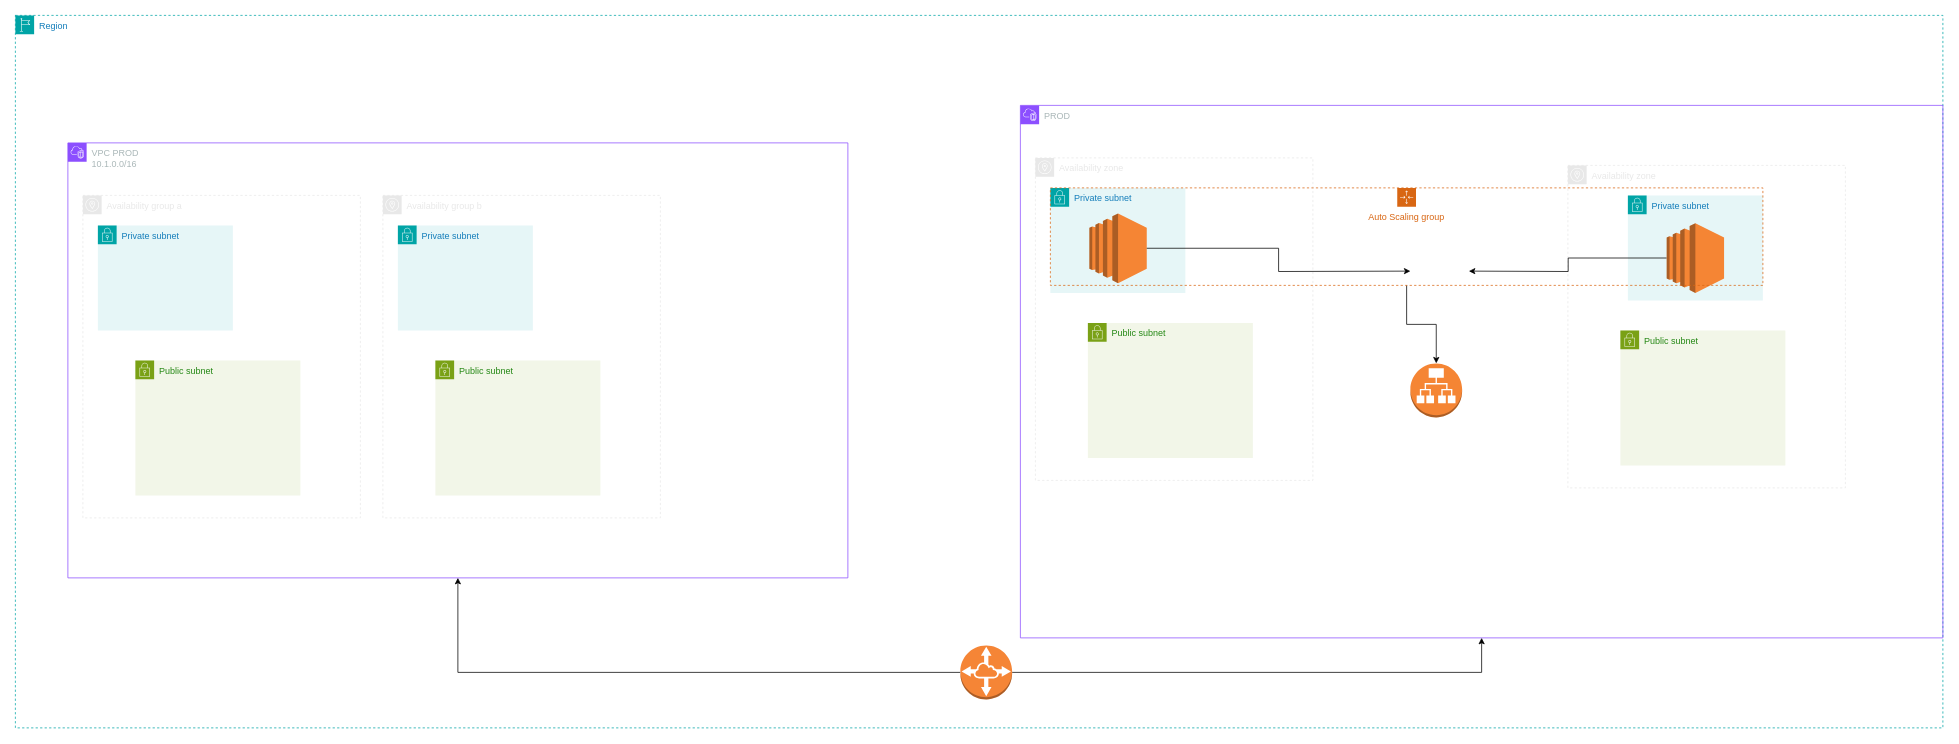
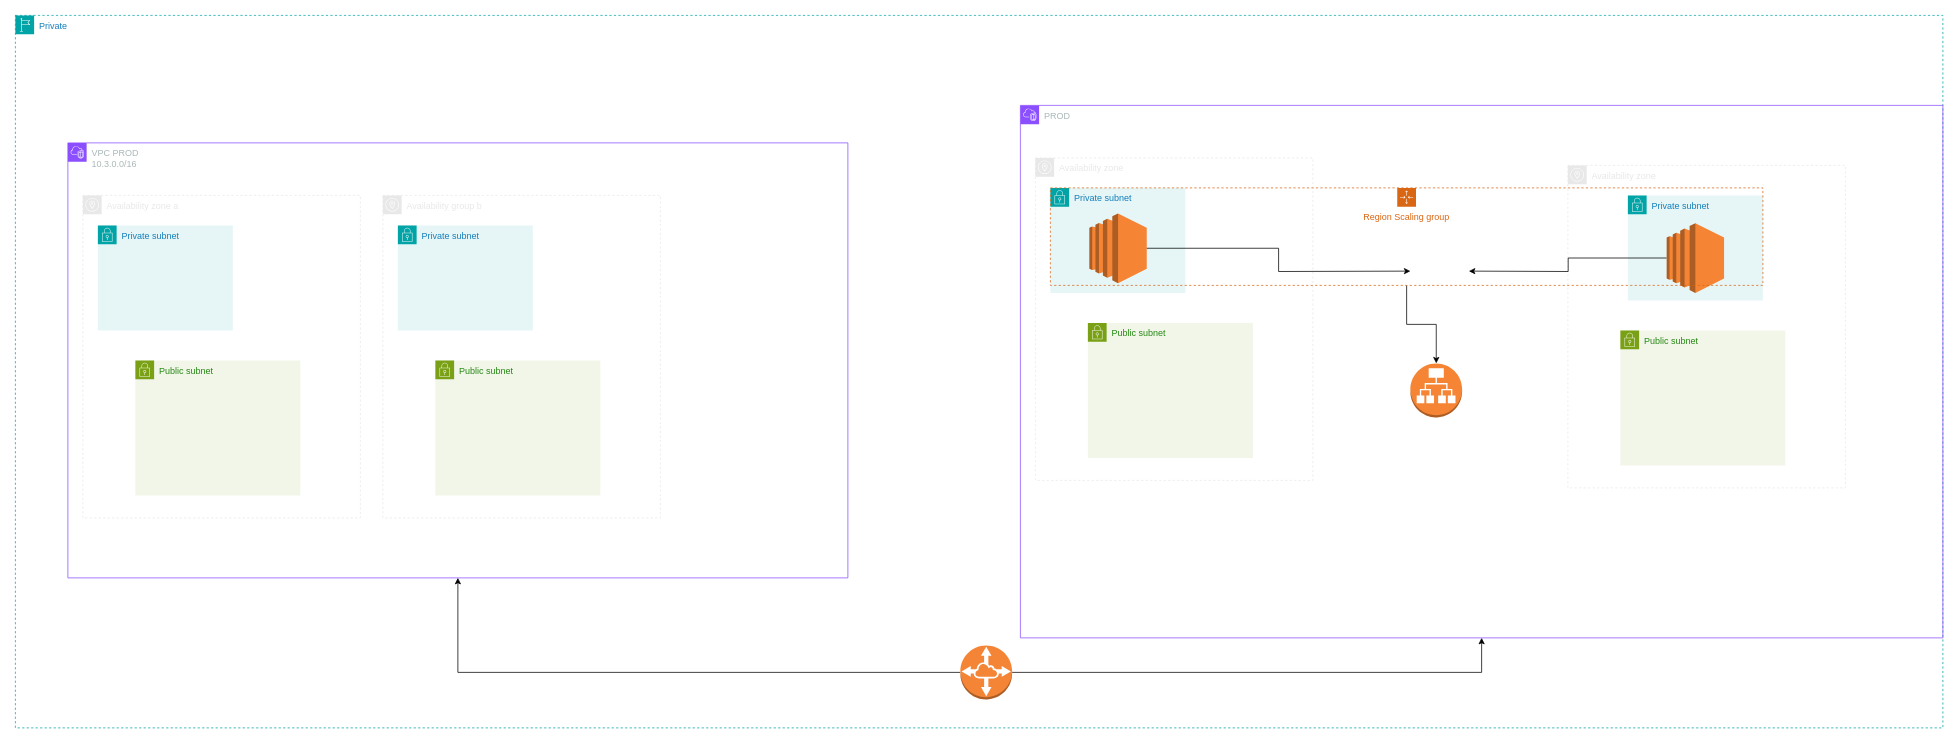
  <mxCell id="0" />
  <mxCell id="1" parent="0" />
- <mxCell id="2" value="Region" style="points=[[0,0],[0.25,0],[0.5,0],[0.75,0],[1,0],[1,0.25],[1,0.5],[1,0.75],[1,1],[0.75,1],[0.5,1],[0.25,1],[0,1],[0,0.75],[0,0.5],[0,0.25]];outlineConnect=0;gradientColor=none;html=1;whiteSpace=wrap;fontSize=12;fontStyle=0;container=1;pointerEvents=0;collapsible=0;recursiveResize=0;shape=mxgraph.aws4.group;grIcon=mxgraph.aws4.group_region;strokeColor=#00A4A6;fillColor=none;verticalAlign=top;align=left;spacingLeft=30;fontColor=#147EBA;dashed=1;" vertex="1" parent="1"><mxGeometry x="20" y="20" width="2570" height="950" as="geometry" /></mxCell>
- <mxCell id="3" value="VPC PROD&amp;nbsp;&lt;div&gt;10.1.0.0/16&lt;br&gt;&lt;/div&gt;" style="points=[[0,0],[0.25,0],[0.5,0],[0.75,0],[1,0],[1,0.25],[1,0.5],[1,0.75],[1,1],[0.75,1],[0.5,1],[0.25,1],[0,1],[0,0.75],[0,0.5],[0,0.25]];outlineConnect=0;gradientColor=none;html=1;whiteSpace=wrap;fontSize=12;fontStyle=0;container=1;pointerEvents=0;collapsible=0;recursiveResize=0;shape=mxgraph.aws4.group;grIcon=mxgraph.aws4.group_vpc2;strokeColor=#8C4FFF;fillColor=none;verticalAlign=top;align=left;spacingLeft=30;fontColor=#AAB7B8;dashed=0;" vertex="1" parent="2"><mxGeometry x="70" y="170" width="1040" height="580" as="geometry" /></mxCell>
- <mxCell id="4" value="Availability group a" style="sketch=0;outlineConnect=0;gradientColor=none;html=1;whiteSpace=wrap;fontSize=12;fontStyle=0;shape=mxgraph.aws4.group;grIcon=mxgraph.aws4.group_availability_zone;strokeColor=#E8E8E8;fillColor=none;verticalAlign=top;align=left;spacingLeft=30;fontColor=#E8E8E8;dashed=1;" vertex="1" parent="3"><mxGeometry x="20" y="70" width="370" height="430" as="geometry" /></mxCell>
+ <mxCell id="2" value="Private" style="points=[[0,0],[0.25,0],[0.5,0],[0.75,0],[1,0],[1,0.25],[1,0.5],[1,0.75],[1,1],[0.75,1],[0.5,1],[0.25,1],[0,1],[0,0.75],[0,0.5],[0,0.25]];outlineConnect=0;gradientColor=none;html=1;whiteSpace=wrap;fontSize=12;fontStyle=0;container=1;pointerEvents=0;collapsible=0;recursiveResize=0;shape=mxgraph.aws4.group;grIcon=mxgraph.aws4.group_region;strokeColor=#00A4A6;fillColor=none;verticalAlign=top;align=left;spacingLeft=30;fontColor=#147EBA;dashed=1;" vertex="1" parent="1"><mxGeometry x="20" y="20" width="2570" height="950" as="geometry" /></mxCell>
+ <mxCell id="3" value="VPC PROD&amp;nbsp;&lt;div&gt;10.3.0.0/16&lt;br&gt;&lt;/div&gt;" style="points=[[0,0],[0.25,0],[0.5,0],[0.75,0],[1,0],[1,0.25],[1,0.5],[1,0.75],[1,1],[0.75,1],[0.5,1],[0.25,1],[0,1],[0,0.75],[0,0.5],[0,0.25]];outlineConnect=0;gradientColor=none;html=1;whiteSpace=wrap;fontSize=12;fontStyle=0;container=1;pointerEvents=0;collapsible=0;recursiveResize=0;shape=mxgraph.aws4.group;grIcon=mxgraph.aws4.group_vpc2;strokeColor=#8C4FFF;fillColor=none;verticalAlign=top;align=left;spacingLeft=30;fontColor=#AAB7B8;dashed=0;" vertex="1" parent="2"><mxGeometry x="70" y="170" width="1040" height="580" as="geometry" /></mxCell>
+ <mxCell id="4" value="Availability zone a" style="sketch=0;outlineConnect=0;gradientColor=none;html=1;whiteSpace=wrap;fontSize=12;fontStyle=0;shape=mxgraph.aws4.group;grIcon=mxgraph.aws4.group_availability_zone;strokeColor=#E8E8E8;fillColor=none;verticalAlign=top;align=left;spacingLeft=30;fontColor=#E8E8E8;dashed=1;" vertex="1" parent="3"><mxGeometry x="20" y="70" width="370" height="430" as="geometry" /></mxCell>
  <mxCell id="5" value="Private subnet" style="points=[[0,0],[0.25,0],[0.5,0],[0.75,0],[1,0],[1,0.25],[1,0.5],[1,0.75],[1,1],[0.75,1],[0.5,1],[0.25,1],[0,1],[0,0.75],[0,0.5],[0,0.25]];outlineConnect=0;gradientColor=none;html=1;whiteSpace=wrap;fontSize=12;fontStyle=0;container=1;pointerEvents=0;collapsible=0;recursiveResize=0;shape=mxgraph.aws4.group;grIcon=mxgraph.aws4.group_security_group;grStroke=0;strokeColor=#00A4A6;fillColor=#E6F6F7;verticalAlign=top;align=left;spacingLeft=30;fontColor=#147EBA;dashed=0;" vertex="1" parent="3"><mxGeometry x="40" y="110" width="180" height="140" as="geometry" /></mxCell>
  <mxCell id="6" value="Public subnet" style="points=[[0,0],[0.25,0],[0.5,0],[0.75,0],[1,0],[1,0.25],[1,0.5],[1,0.75],[1,1],[0.75,1],[0.5,1],[0.25,1],[0,1],[0,0.75],[0,0.5],[0,0.25]];outlineConnect=0;gradientColor=none;html=1;whiteSpace=wrap;fontSize=12;fontStyle=0;container=1;pointerEvents=0;collapsible=0;recursiveResize=0;shape=mxgraph.aws4.group;grIcon=mxgraph.aws4.group_security_group;grStroke=0;strokeColor=#7AA116;fillColor=#F2F6E8;verticalAlign=top;align=left;spacingLeft=30;fontColor=#248814;dashed=0;" vertex="1" parent="3"><mxGeometry x="90" y="290" width="220" height="180" as="geometry" /></mxCell>
  <mxCell id="7" value="Availability group b" style="sketch=0;outlineConnect=0;gradientColor=none;html=1;whiteSpace=wrap;fontSize=12;fontStyle=0;shape=mxgraph.aws4.group;grIcon=mxgraph.aws4.group_availability_zone;strokeColor=#E8E8E8;fillColor=none;verticalAlign=top;align=left;spacingLeft=30;fontColor=#E8E8E8;dashed=1;" vertex="1" parent="3"><mxGeometry x="420" y="70" width="370" height="430" as="geometry" /></mxCell>
  <mxCell id="8" value="Private subnet" style="points=[[0,0],[0.25,0],[0.5,0],[0.75,0],[1,0],[1,0.25],[1,0.5],[1,0.75],[1,1],[0.75,1],[0.5,1],[0.25,1],[0,1],[0,0.75],[0,0.5],[0,0.25]];outlineConnect=0;gradientColor=none;html=1;whiteSpace=wrap;fontSize=12;fontStyle=0;container=1;pointerEvents=0;collapsible=0;recursiveResize=0;shape=mxgraph.aws4.group;grIcon=mxgraph.aws4.group_security_group;grStroke=0;strokeColor=#00A4A6;fillColor=#E6F6F7;verticalAlign=top;align=left;spacingLeft=30;fontColor=#147EBA;dashed=0;" vertex="1" parent="3"><mxGeometry x="440" y="110" width="180" height="140" as="geometry" /></mxCell>
  <mxCell id="9" value="Public subnet" style="points=[[0,0],[0.25,0],[0.5,0],[0.75,0],[1,0],[1,0.25],[1,0.5],[1,0.75],[1,1],[0.75,1],[0.5,1],[0.25,1],[0,1],[0,0.75],[0,0.5],[0,0.25]];outlineConnect=0;gradientColor=none;html=1;whiteSpace=wrap;fontSize=12;fontStyle=0;container=1;pointerEvents=0;collapsible=0;recursiveResize=0;shape=mxgraph.aws4.group;grIcon=mxgraph.aws4.group_security_group;grStroke=0;strokeColor=#7AA116;fillColor=#F2F6E8;verticalAlign=top;align=left;spacingLeft=30;fontColor=#248814;dashed=0;" vertex="1" parent="3"><mxGeometry x="490" y="290" width="220" height="180" as="geometry" /></mxCell>
  <mxCell id="10" value="PROD" style="points=[[0,0],[0.25,0],[0.5,0],[0.75,0],[1,0],[1,0.25],[1,0.5],[1,0.75],[1,1],[0.75,1],[0.5,1],[0.25,1],[0,1],[0,0.75],[0,0.5],[0,0.25]];outlineConnect=0;gradientColor=none;html=1;whiteSpace=wrap;fontSize=12;fontStyle=0;container=1;pointerEvents=0;collapsible=0;recursiveResize=0;shape=mxgraph.aws4.group;grIcon=mxgraph.aws4.group_vpc2;strokeColor=#8C4FFF;fillColor=none;verticalAlign=top;align=left;spacingLeft=30;fontColor=#AAB7B8;dashed=0;" vertex="1" parent="2"><mxGeometry x="1340" y="120" width="1230" height="710" as="geometry" /></mxCell>
  <mxCell id="11" value="Availability zone" style="sketch=0;outlineConnect=0;gradientColor=none;html=1;whiteSpace=wrap;fontSize=12;fontStyle=0;shape=mxgraph.aws4.group;grIcon=mxgraph.aws4.group_availability_zone;strokeColor=#E8E8E8;fillColor=none;verticalAlign=top;align=left;spacingLeft=30;fontColor=#E8E8E8;dashed=1;" vertex="1" parent="10"><mxGeometry x="20" y="70" width="370" height="430" as="geometry" /></mxCell>
  <mxCell id="12" value="Private subnet" style="points=[[0,0],[0.25,0],[0.5,0],[0.75,0],[1,0],[1,0.25],[1,0.5],[1,0.75],[1,1],[0.75,1],[0.5,1],[0.25,1],[0,1],[0,0.75],[0,0.5],[0,0.25]];outlineConnect=0;gradientColor=none;html=1;whiteSpace=wrap;fontSize=12;fontStyle=0;container=1;pointerEvents=0;collapsible=0;recursiveResize=0;shape=mxgraph.aws4.group;grIcon=mxgraph.aws4.group_security_group;grStroke=0;strokeColor=#00A4A6;fillColor=#E6F6F7;verticalAlign=top;align=left;spacingLeft=30;fontColor=#147EBA;dashed=0;" vertex="1" parent="10"><mxGeometry x="40" y="110" width="180" height="140" as="geometry" /></mxCell>
  <mxCell id="13" value="" style="outlineConnect=0;dashed=0;verticalLabelPosition=bottom;verticalAlign=top;align=center;html=1;shape=mxgraph.aws3.ec2;fillColor=#F58534;gradientColor=none;" vertex="1" parent="12"><mxGeometry x="52" y="34" width="76.5" height="93" as="geometry" /></mxCell>
  <mxCell id="14" value="Public subnet" style="points=[[0,0],[0.25,0],[0.5,0],[0.75,0],[1,0],[1,0.25],[1,0.5],[1,0.75],[1,1],[0.75,1],[0.5,1],[0.25,1],[0,1],[0,0.75],[0,0.5],[0,0.25]];outlineConnect=0;gradientColor=none;html=1;whiteSpace=wrap;fontSize=12;fontStyle=0;container=1;pointerEvents=0;collapsible=0;recursiveResize=0;shape=mxgraph.aws4.group;grIcon=mxgraph.aws4.group_security_group;grStroke=0;strokeColor=#7AA116;fillColor=#F2F6E8;verticalAlign=top;align=left;spacingLeft=30;fontColor=#248814;dashed=0;" vertex="1" parent="10"><mxGeometry x="90" y="290" width="220" height="180" as="geometry" /></mxCell>
  <mxCell id="15" value="Availability zone" style="sketch=0;outlineConnect=0;gradientColor=none;html=1;whiteSpace=wrap;fontSize=12;fontStyle=0;shape=mxgraph.aws4.group;grIcon=mxgraph.aws4.group_availability_zone;strokeColor=#E8E8E8;fillColor=none;verticalAlign=top;align=left;spacingLeft=30;fontColor=#E8E8E8;dashed=1;" vertex="1" parent="10"><mxGeometry x="730" y="80" width="370" height="430" as="geometry" /></mxCell>
  <mxCell id="16" value="Private subnet" style="points=[[0,0],[0.25,0],[0.5,0],[0.75,0],[1,0],[1,0.25],[1,0.5],[1,0.75],[1,1],[0.75,1],[0.5,1],[0.25,1],[0,1],[0,0.75],[0,0.5],[0,0.25]];outlineConnect=0;gradientColor=none;html=1;whiteSpace=wrap;fontSize=12;fontStyle=0;container=1;pointerEvents=0;collapsible=0;recursiveResize=0;shape=mxgraph.aws4.group;grIcon=mxgraph.aws4.group_security_group;grStroke=0;strokeColor=#00A4A6;fillColor=#E6F6F7;verticalAlign=top;align=left;spacingLeft=30;fontColor=#147EBA;dashed=0;" vertex="1" parent="10"><mxGeometry x="810" y="120" width="180" height="140" as="geometry" /></mxCell>
  <mxCell id="17" value="Public subnet" style="points=[[0,0],[0.25,0],[0.5,0],[0.75,0],[1,0],[1,0.25],[1,0.5],[1,0.75],[1,1],[0.75,1],[0.5,1],[0.25,1],[0,1],[0,0.75],[0,0.5],[0,0.25]];outlineConnect=0;gradientColor=none;html=1;whiteSpace=wrap;fontSize=12;fontStyle=0;container=1;pointerEvents=0;collapsible=0;recursiveResize=0;shape=mxgraph.aws4.group;grIcon=mxgraph.aws4.group_security_group;grStroke=0;strokeColor=#7AA116;fillColor=#F2F6E8;verticalAlign=top;align=left;spacingLeft=30;fontColor=#248814;dashed=0;" vertex="1" parent="10"><mxGeometry x="800" y="300" width="220" height="180" as="geometry" /></mxCell>
  <mxCell id="18" style="edgeStyle=orthogonalEdgeStyle;rounded=0;orthogonalLoop=1;jettySize=auto;html=1;" edge="1" parent="10" source="19"><mxGeometry relative="1" as="geometry"><mxPoint x="598" y="221" as="targetPoint" /></mxGeometry></mxCell>
  <mxCell id="19" value="" style="outlineConnect=0;dashed=0;verticalLabelPosition=bottom;verticalAlign=top;align=center;html=1;shape=mxgraph.aws3.ec2;fillColor=#F58534;gradientColor=none;" vertex="1" parent="10"><mxGeometry x="861.75" y="157" width="76.5" height="93" as="geometry" /></mxCell>
  <mxCell id="20" style="edgeStyle=orthogonalEdgeStyle;rounded=0;orthogonalLoop=1;jettySize=auto;html=1;entryX=0;entryY=0.5;entryDx=0;entryDy=0;entryPerimeter=0;" edge="1" parent="10" source="13"><mxGeometry relative="1" as="geometry"><mxPoint x="520" y="221" as="targetPoint" /></mxGeometry></mxCell>
  <mxCell id="21" value="" style="outlineConnect=0;dashed=0;verticalLabelPosition=bottom;verticalAlign=top;align=center;html=1;shape=mxgraph.aws3.application_load_balancer;fillColor=#F58534;gradientColor=none;" vertex="1" parent="10"><mxGeometry x="520" y="344" width="69" height="72" as="geometry" /></mxCell>
  <mxCell id="22" style="edgeStyle=orthogonalEdgeStyle;rounded=0;orthogonalLoop=1;jettySize=auto;html=1;" edge="1" parent="10" source="23" target="21"><mxGeometry relative="1" as="geometry" /></mxCell>
- <mxCell id="23" value="Auto Scaling group" style="points=[[0,0],[0.25,0],[0.5,0],[0.75,0],[1,0],[1,0.25],[1,0.5],[1,0.75],[1,1],[0.75,1],[0.5,1],[0.25,1],[0,1],[0,0.75],[0,0.5],[0,0.25]];outlineConnect=0;gradientColor=none;html=1;whiteSpace=wrap;fontSize=12;fontStyle=0;container=1;pointerEvents=0;collapsible=0;recursiveResize=0;shape=mxgraph.aws4.groupCenter;grIcon=mxgraph.aws4.group_auto_scaling_group;grStroke=1;strokeColor=#D86613;fillColor=none;verticalAlign=top;align=center;fontColor=#D86613;dashed=1;spacingTop=25;" vertex="1" parent="10"><mxGeometry x="40" y="110" width="950" height="130" as="geometry" /></mxCell>
+ <mxCell id="23" value="Region Scaling group" style="points=[[0,0],[0.25,0],[0.5,0],[0.75,0],[1,0],[1,0.25],[1,0.5],[1,0.75],[1,1],[0.75,1],[0.5,1],[0.25,1],[0,1],[0,0.75],[0,0.5],[0,0.25]];outlineConnect=0;gradientColor=none;html=1;whiteSpace=wrap;fontSize=12;fontStyle=0;container=1;pointerEvents=0;collapsible=0;recursiveResize=0;shape=mxgraph.aws4.groupCenter;grIcon=mxgraph.aws4.group_auto_scaling_group;grStroke=1;strokeColor=#D86613;fillColor=none;verticalAlign=top;align=center;fontColor=#D86613;dashed=1;spacingTop=25;" vertex="1" parent="10"><mxGeometry x="40" y="110" width="950" height="130" as="geometry" /></mxCell>
  <mxCell id="24" style="edgeStyle=orthogonalEdgeStyle;rounded=0;orthogonalLoop=1;jettySize=auto;html=1;" edge="1" parent="2" source="26" target="10"><mxGeometry relative="1" as="geometry" /></mxCell>
  <mxCell id="25" style="edgeStyle=orthogonalEdgeStyle;rounded=0;orthogonalLoop=1;jettySize=auto;html=1;" edge="1" parent="2" source="26" target="3"><mxGeometry relative="1" as="geometry" /></mxCell>
  <mxCell id="26" value="" style="outlineConnect=0;dashed=0;verticalLabelPosition=bottom;verticalAlign=top;align=center;html=1;shape=mxgraph.aws3.vpc_peering;fillColor=#F58536;gradientColor=none;" vertex="1" parent="2"><mxGeometry x="1260" y="840" width="69" height="72" as="geometry" /></mxCell>
